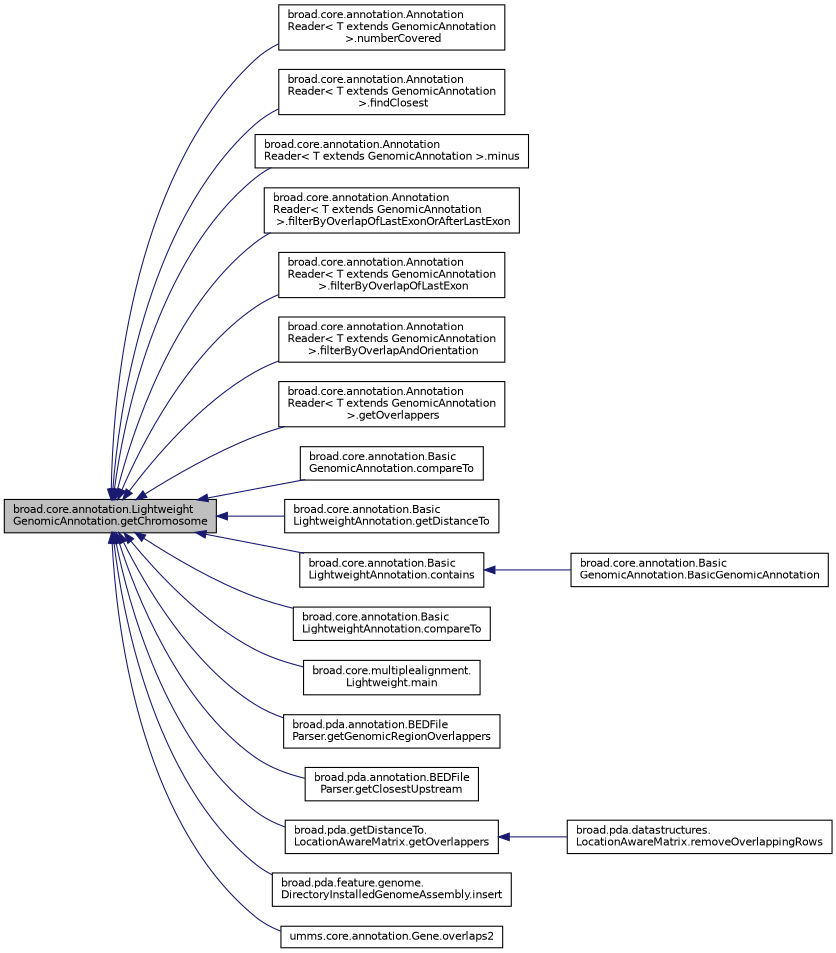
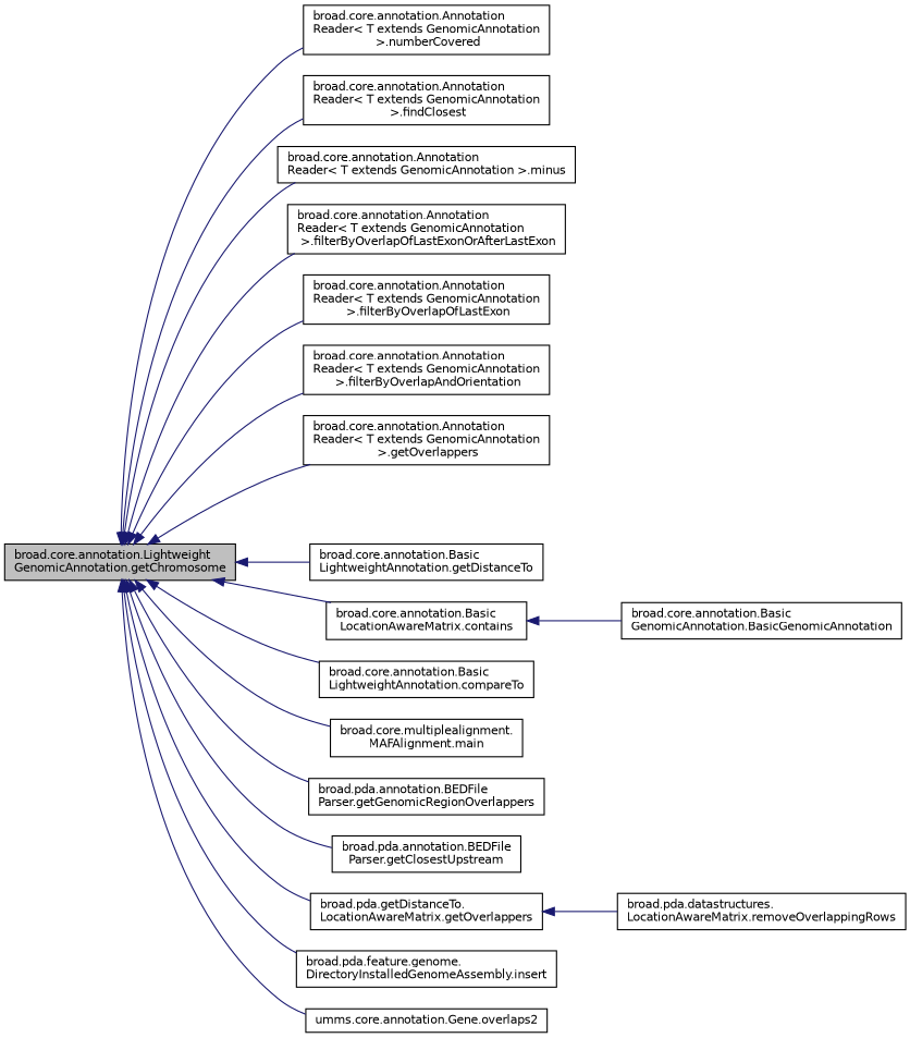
  digraph {
    rankdir=LR
    node [color=black fillcolor=white fontname=Helvetica fontsize=10 shape=record style=filled]
    edge [color=midnightblue dir=back fontname=Helvetica fontsize=10 labelfontname=Helvetica labelfontsize=10 style=solid]
    n1 [fillcolor=grey75 fontcolor=black height=0.2 label="broad.core.annotation.Lightweight\lGenomicAnnotation.getChromosome" width=0.4]
    n2 [height=0.2 label="broad.core.annotation.Annotation\lReader\< T extends GenomicAnnotation\l \>.numberCovered" width=0.4]
    n3 [height=0.2 label="broad.core.annotation.Annotation\lReader\< T extends GenomicAnnotation\l \>.findClosest" width=0.4]
    n4 [height=0.2 label="broad.core.annotation.Annotation\lReader\< T extends GenomicAnnotation \>.minus" width=0.4]
    n5 [height=0.2 label="broad.core.annotation.Annotation\lReader\< T extends GenomicAnnotation\l \>.filterByOverlapOfLastExonOrAfterLastExon" width=0.4]
    n6 [height=0.2 label="broad.core.annotation.Annotation\lReader\< T extends GenomicAnnotation\l \>.filterByOverlapOfLastExon" width=0.4]
    n7 [height=0.2 label="broad.core.annotation.Annotation\lReader\< T extends GenomicAnnotation\l \>.filterByOverlapAndOrientation" width=0.4]
    n8 [height=0.2 label="broad.core.annotation.Annotation\lReader\< T extends GenomicAnnotation\l \>.getOverlappers" width=0.4]
-   n9 [height=0.2 label="broad.core.annotation.Basic\lGenomicAnnotation.compareTo" width=0.4]
    n10 [height=0.2 label="broad.core.annotation.Basic\lLightweightAnnotation.getDistanceTo" width=0.4]
-   n11 [height=0.2 label="broad.core.annotation.Basic\lLightweightAnnotation.contains" width=0.4]
+   n11 [height=0.2 label="broad.core.annotation.Basic\lLocationAwareMatrix.contains" width=0.4]
    n12 [height=0.2 label="broad.core.annotation.Basic\lLightweightAnnotation.compareTo" width=0.4]
-   n13 [height=0.2 label="broad.core.multiplealignment.\lLightweight.main" width=0.4]
+   n13 [height=0.2 label="broad.core.multiplealignment.\lMAFAlignment.main" width=0.4]
    n14 [height=0.2 label="broad.pda.annotation.BEDFile\lParser.getGenomicRegionOverlappers" width=0.4]
    n15 [height=0.2 label="broad.pda.annotation.BEDFile\lParser.getClosestUpstream" width=0.4]
    n16 [height=0.2 label="broad.pda.getDistanceTo.\lLocationAwareMatrix.getOverlappers" width=0.4]
    n17 [height=0.2 label="broad.pda.feature.genome.\lDirectoryInstalledGenomeAssembly.insert" width=0.4]
    n18 [height=0.2 label="umms.core.annotation.Gene.overlaps2" width=0.4]
    n19 [height=0.2 label="broad.core.annotation.Basic\lGenomicAnnotation.BasicGenomicAnnotation" width=0.4]
    n20 [height=0.2 label="broad.pda.datastructures.\lLocationAwareMatrix.removeOverlappingRows" width=0.4]
    n1 -> n2
    n1 -> n3
    n1 -> n4
    n1 -> n5
    n1 -> n6
    n1 -> n7
    n1 -> n8
-   n1 -> n9
    n1 -> n10
    n1 -> n11
    n1 -> n12
    n1 -> n13
    n1 -> n14
    n1 -> n15
    n1 -> n16
    n1 -> n17
    n1 -> n18
    n11 -> n19
    n16 -> n20
  }
